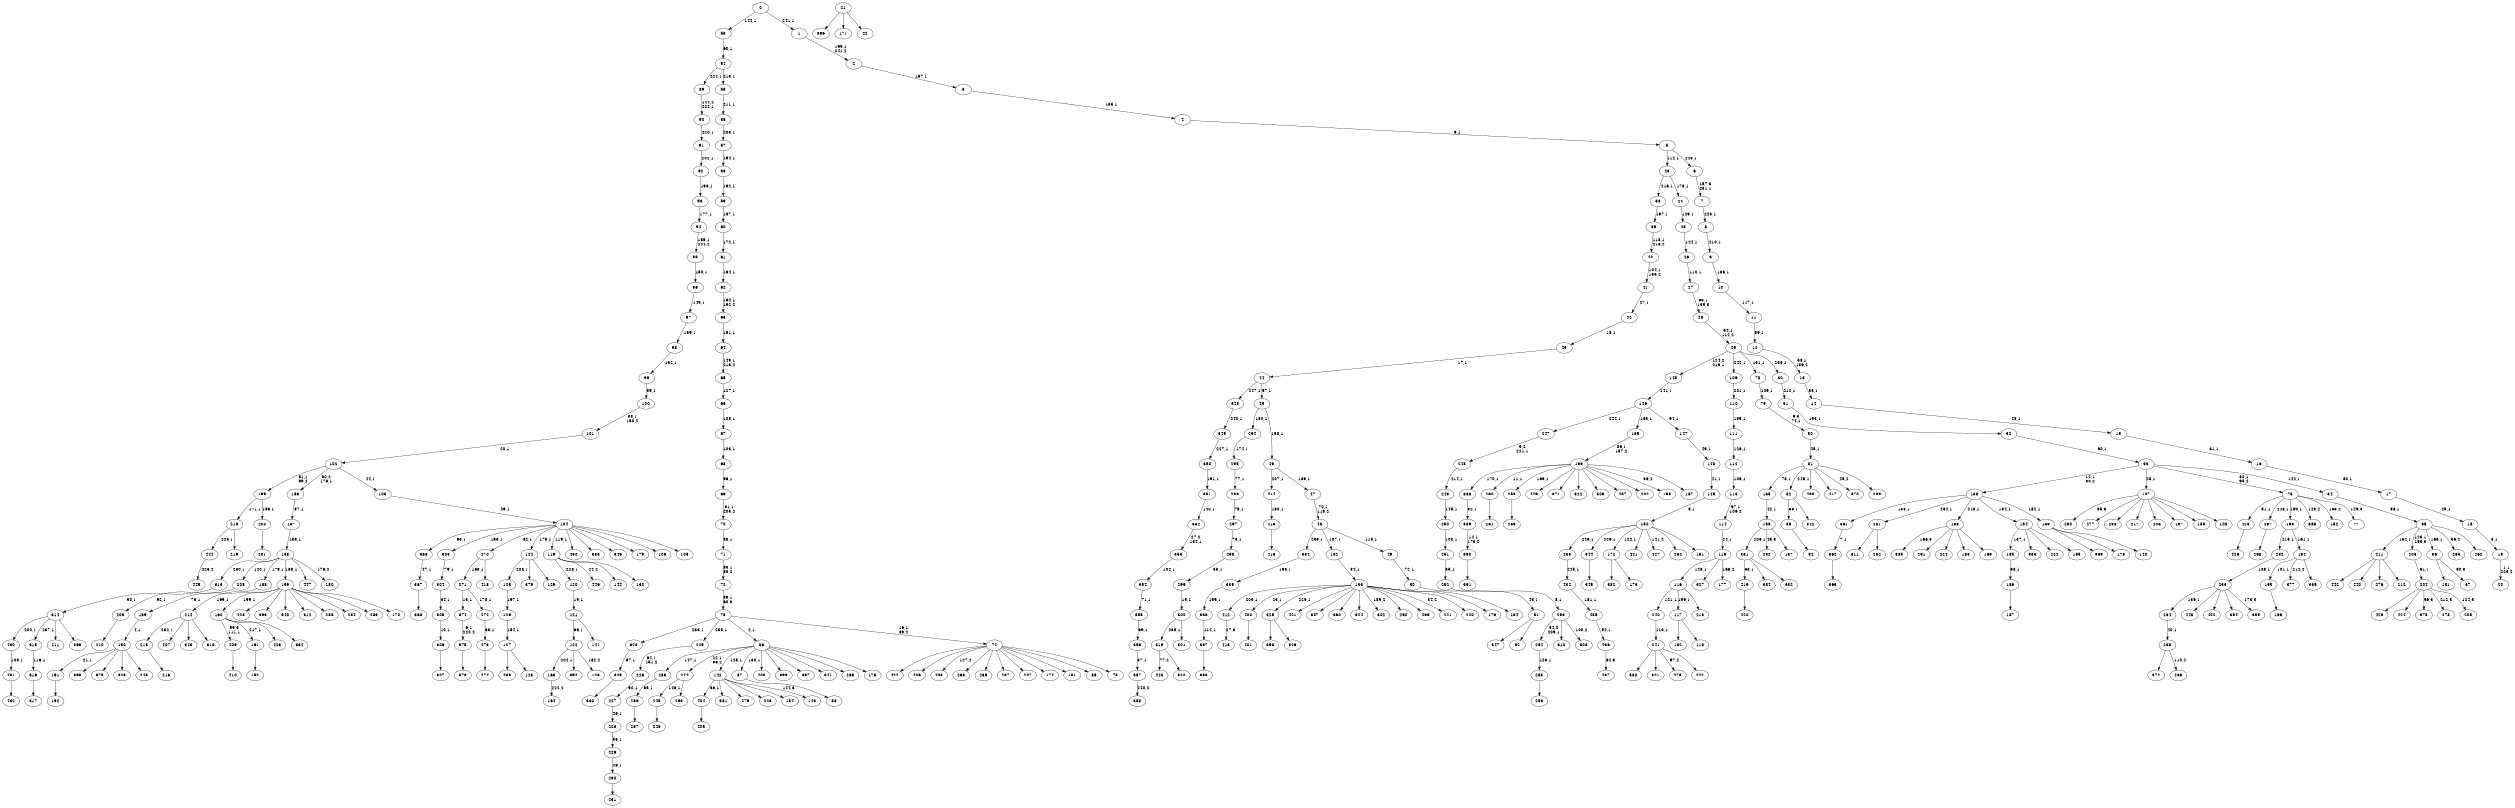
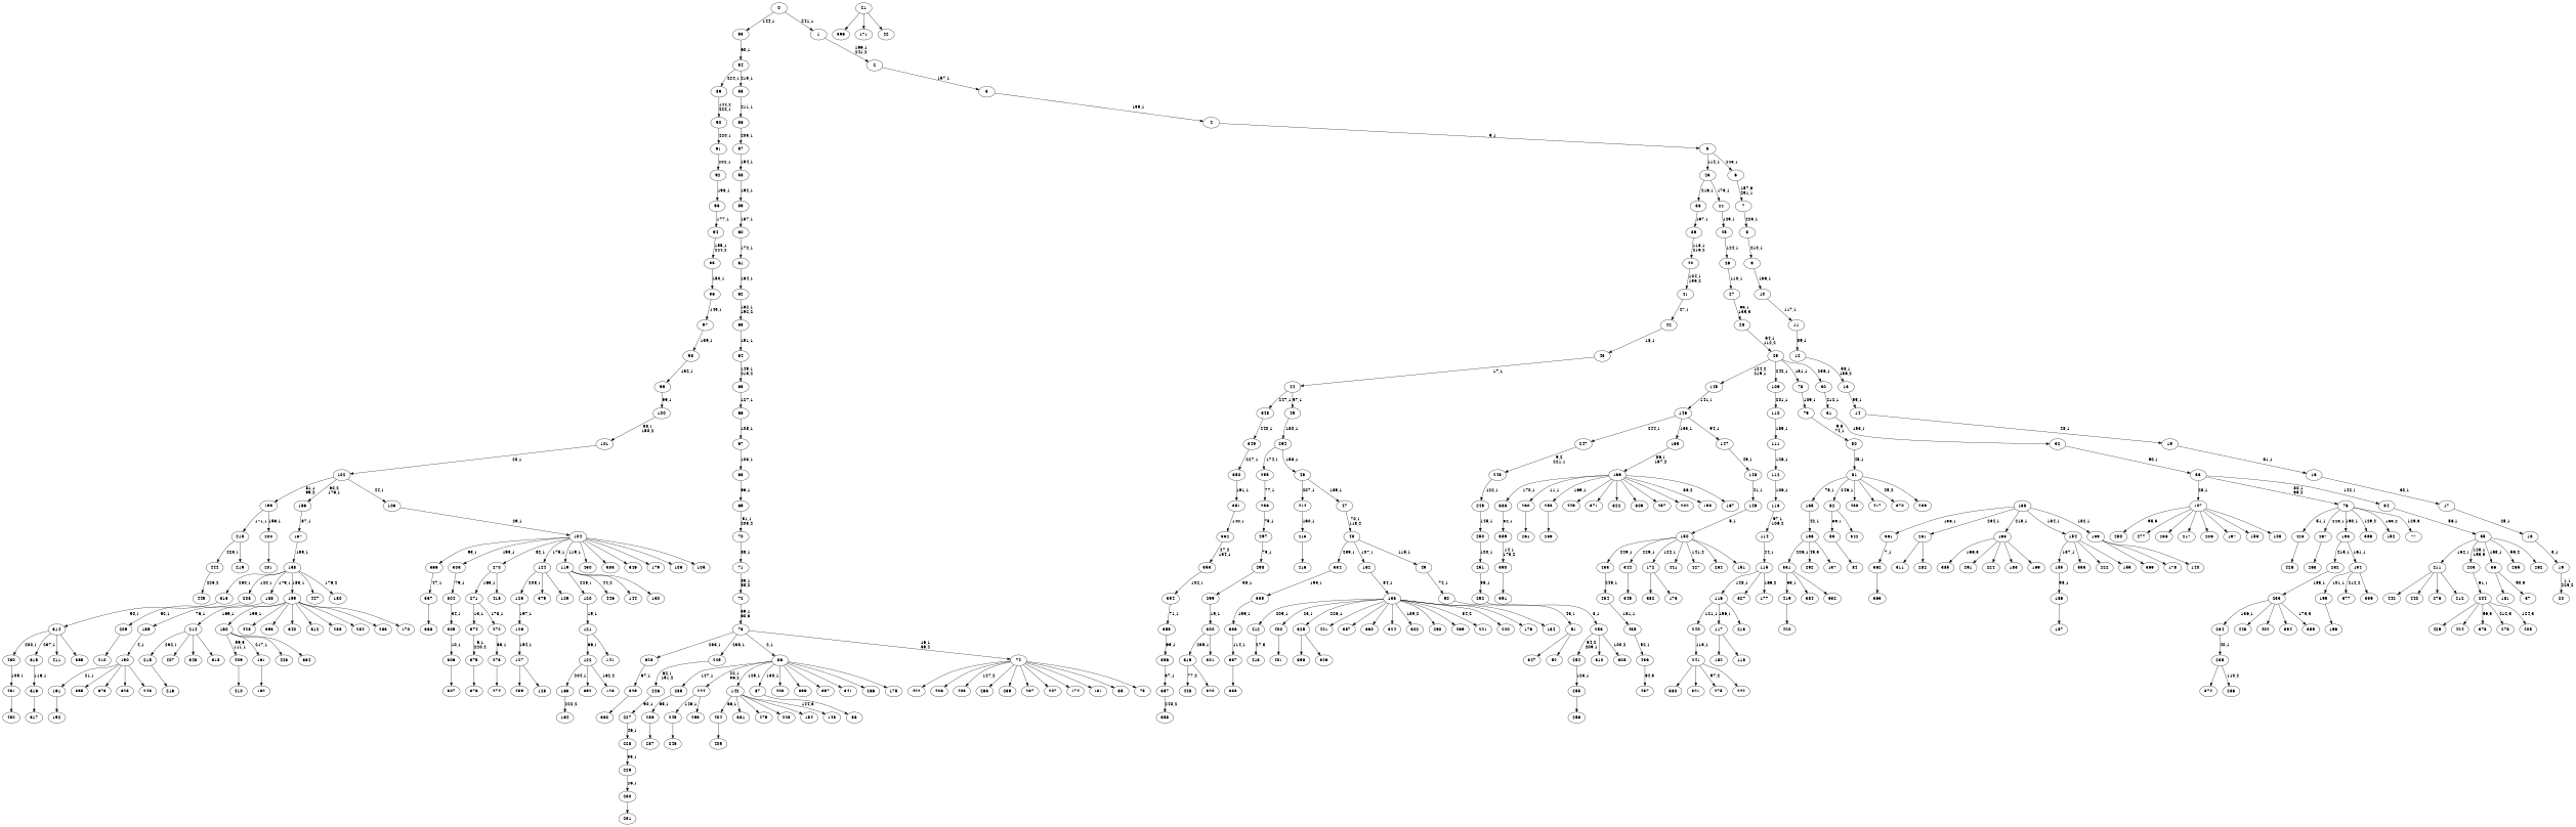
  digraph {
    444
    445
    436
    437
    435
    434
    433
    431
    432
    430
    425
    426
    419
    420
    415
    416
    414
    412
    413
    409
    410
    404
    405
    400
    401
    390
    391
    389
    388
    375
    376
    374
    367
    368
    366
    362
    363
    361
    357
    358
    356
    355
    354
    353
    352
    351
    350
    349
    348
    344
    345
    337
    338
    336
    335
    334
    331
    384
    332
    329
    330
    328
    325
    398
    326
    319
    448
    320
    316
    317
    315
    314
    411
    365
    313
    306
    307
    305
    304
    303
    300
    301
    299
    298
    297
    296
    295
    294
    286
    287
    285
    281
    311
    282
    273
    274
    272
    271
    270
    418
    267
    268
    260
    261
    258
    259
    255
    256
    254
    253
    310
    308
    252
    251
    250
    249
    248
    247
    245
    246
    244
    293
    241
    380
    321
    275
    242
    240
    235
    372
    236
    234
    233
    443
    402
    394
    359
    232
    230
    231
    229
    228
    227
    226
    225
    218
    219
    215
    216
    214
    407
    343
    318
    211
    442
    440
    276
    212
    209
    210
    208
    204
    429
    424
    378
    278
    205
    203
    200
    201
    199
    195
    196
    194
    377
    339
    193
    191
    192
    190
    395
    n182 [label=673]
    323
    243
    189
    188
    186
    187
    185
    172
    382
    173
    168
    385
    291
    224
    183
    169
    166
    449
    371
    322
    309
    257
    202
    198
    167
    165
    163
    164
    161
    162
    160
    423
    364
    159
    428
    393
    340
    312
    288
    284
    283
    170
    158
    447
    180
    157
    156
    154
    333
    222
    155
    150
    441
    427
    264
    151
    149
    148
    147
    146
    145
    142
    381
    279
    223
    184
    143
    139
    369
    178
    140
    138
    136
    292
    137
    135
    133
    421
    387
    360
    324
    302
    290
    269
    221
    220
    176
    134
    132
    127
    439
    128
    126
    125
    124
    379
    129
    122
    392
    123
    121
    141
    120
    119
    446
    144
    130
    117
    182
    118
    116
    213
    115
    327
    177
    114
    113
    112
    111
    110
    109
    107
    280
    277
    238
    217
    206
    197
    153
    108
    104
    450
    383
    346
    179
    106
    105
    103
    102
    101
    100
    99
    98
    97
    96
    95
    94
    93
    92
    91
    90
    89
    87
    88
    86
    408
    399
    397
    341
    266
    175
    83
    84
    82
    342
    81
    438
    417
    370
    289
    80
    79
    78
    76
    386
    152
    77
    74
    422
    406
    403
    263
    239
    237
    207
    174
    131
    85
    75
    73
    72
    71
    70
    69
    68
    67
    66
    65
    64
    63
    62
    61
    60
    59
    58
    57
    56
    55
    54
    53
    51
    347
    52
    50
    49
    48
    47
    46
    45
    44
    43
    42
    41
    40
    39
    38
    36
    181
    37
    35
    265
    262
    34
    33
    32
    31
    30
    29
    28
    27
    26
    25
    24
    23
    21
    396
    171
    22
    19
    20
    18
    17
    16
    15
    14
    13
    12
    11
    10
    9
    8
    7
    6
    5
    4
    3
    2
    1
    0
    444 -> 445 [label="225,2"]
    436 -> 437 [label="64,3"]
    435 -> 436 [label="52,1"]
    434 -> 435 [label="181,1"]
    433 -> 434 [label="245,1"]
    431 -> 432
    430 -> 431 [label="105,1"]
    425 -> 426
    419 -> 420
    415 -> 416
    414 -> 415 [label="160,1"]
    412 -> 413 [label="27,3"]
    409 -> 410
    404 -> 405
    400 -> 401
    390 -> 391
    389 -> 390 [label="14,1\n173,2"]
    388 -> 389 [label="32,1"]
    375 -> 376
    374 -> 375 [label="6,1\n220,2"]
    367 -> 368
    366 -> 367 [label="47,1"]
    362 -> 363
    361 -> 362 [label="7,1"]
    357 -> 358 [label="240,2"]
    356 -> 357 [label="37,1"]
    355 -> 356 [label="69,1"]
    354 -> 355 [label="71,1"]
    353 -> 354 [label="102,1"]
    352 -> 353 [label="27,2\n134,1"]
    351 -> 352 [label="140,1"]
    350 -> 351 [label="191,1"]
    349 -> 350 [label="227,1"]
    348 -> 349 [label="240,1"]
    344 -> 345
    337 -> 338
    336 -> 337 [label="114,1"]
    335 -> 336 [label="159,1"]
    334 -> 335 [label="195,1"]
    331 -> 419 [label="53,1"]
    331 -> 384
    331 -> 332
    329 -> 330
    328 -> 329 [label="67,1"]
    325 -> 398
    325 -> 326
    319 -> 448 [label="77,2"]
    319 -> 320
    316 -> 317
    315 -> 316 [label="116,1"]
    314 -> 430 [label="200,1"]
    314 -> 315 [label="237,1"]
    314 -> 411
    314 -> 365
    313 -> 314 [label="50,1"]
    306 -> 307
    305 -> 306 [label="10,1"]
    304 -> 305 [label="34,1"]
    303 -> 304 [label="79,1"]
    300 -> 319 [label="235,1"]
    300 -> 301
    299 -> 300 [label="15,1"]
    298 -> 299 [label="33,1"]
    297 -> 298 [label="73,1"]
    296 -> 297 [label="75,1"]
    295 -> 296 [label="77,1"]
    294 -> 295 [label="174,1"]
    286 -> 287
    285 -> 286 [label="65,1"]
    281 -> 311
    281 -> 282
    273 -> 274
    272 -> 273 [label="63,1"]
    271 -> 374 [label="13,1"]
    271 -> 272 [label="178,1"]
    270 -> 271 [label="163,1"]
    270 -> 418
    267 -> 268
    260 -> 261
    258 -> 259
    255 -> 256
    254 -> 255 [label="123,1"]
    253 -> 254 [label="64,2\n209,1"]
    253 -> 310
    253 -> 308 [label="100,2"]
    252 -> 253 [label="8,1"]
    251 -> 252 [label="85,1"]
    250 -> 251 [label="100,1"]
    249 -> 250 [label="145,1"]
-   248 -> 249 [label="214,1"]
+   248 -> 249 [label="122,1"]
    247 -> 248 [label="9,2\n221,1"]
    245 -> 246
    244 -> 245 [label="146,1"]
    244 -> 293
    241 -> 380
    241 -> 321
    241 -> 275 [label="97,2"]
    241 -> 242
    240 -> 241 [label="113,1"]
    235 -> 372
    235 -> 236 [label="110,2"]
    234 -> 235 [label="40,1"]
    233 -> 234 [label="136,1"]
    233 -> 443
    233 -> 402
    233 -> 394
    233 -> 359 [label="173,3"]
    232 -> 233 [label="188,1"]
    230 -> 231
    229 -> 230 [label="26,1"]
    228 -> 229 [label="35,1"]
    227 -> 228 [label="46,1"]
    226 -> 227 [label="90,1"]
    225 -> 226 [label="62,1\n151,2"]
    218 -> 444 [label="225,1"]
    218 -> 219
    215 -> 216
    214 -> 215 [label="232,1"]
    214 -> 407
    214 -> 343
    214 -> 318
    211 -> 442
    211 -> 440
    211 -> 276
    211 -> 212
    209 -> 210
    208 -> 209 [label="92,1"]
    204 -> 429
    204 -> 424
    204 -> 378 [label="56,3"]
    204 -> 278 [label="212,3"]
    204 -> 205 [label="124,3"]
    203 -> 204 [label="61,1"]
    200 -> 201
    199 -> 218 [label="171,1"]
    199 -> 200 [label="156,1"]
    195 -> 196
    194 -> 195 [label="101,1"]
    194 -> 377 [label="212,2"]
    194 -> 339
    193 -> 232 [label="215,1"]
    193 -> 194 [label="161,1"]
    191 -> 192
    190 -> 191 [label="21,1"]
    190 -> 395
    190 -> n182
    190 -> 323
    190 -> 243
    189 -> 190 [label="4,1"]
    188 -> 189 [label="76,1"]
    186 -> 187
    185 -> 186 [label="98,1"]
    172 -> 382
    172 -> 173
    168 -> 385 [label="166,3"]
    168 -> 291
    168 -> 224
    168 -> 183
    168 -> 169
    166 -> 388 [label="170,1"]
    166 -> 260 [label="11,1"]
    166 -> 258 [label="169,1"]
    166 -> 449
    166 -> 371
    166 -> 322
    166 -> 309
    166 -> 257
    166 -> 202
    166 -> 198 [label="86,2"]
    166 -> 167
    165 -> 166 [label="86,1\n157,2"]
    163 -> 164 [label="222,2"]
    161 -> 162
    160 -> 409 [label="99,3\n111,1"]
    160 -> 161 [label="217,1"]
    160 -> 423
    160 -> 364
    159 -> 214 [label="165,1"]
    159 -> 160 [label="199,1"]
    159 -> 428
    159 -> 393
    159 -> 340
    159 -> 312
    159 -> 288
    159 -> 284
    159 -> 283
    159 -> 170
    158 -> 313 [label="230,1"]
    158 -> 208 [label="120,1"]
    158 -> 188 [label="179,1"]
    158 -> 159 [label="183,1"]
    158 -> 447
    158 -> 180 [label="176,2"]
    157 -> 158 [label="133,1"]
    156 -> 157 [label="87,1"]
    154 -> 185 [label="137,1"]
    154 -> 333
    154 -> 222
    154 -> 155
    150 -> 433 [label="249,1"]
    150 -> 344 [label="229,1"]
    150 -> 172 [label="122,1"]
    150 -> 441
    150 -> 427 [label="141,2"]
    150 -> 264
    150 -> 151
    149 -> 150 [label="5,1"]
    148 -> 149 [label="41,1"]
    147 -> 148 [label="49,1"]
    146 -> 247 [label="244,1"]
    146 -> 165 [label="133,1"]
    146 -> 147 [label="94,1"]
    145 -> 146 [label="141,1"]
    142 -> 404 [label="36,1"]
    142 -> 381
    142 -> 279
    142 -> 223
    142 -> 184
    142 -> 143 [label="144,3"]
    139 -> 369
    139 -> 178
    139 -> 140
    138 -> 361 [label="138,1"]
    138 -> 281 [label="234,1"]
    138 -> 168 [label="218,1"]
    138 -> 154 [label="184,1"]
    138 -> 139 [label="182,1"]
    136 -> 331 [label="206,1"]
    136 -> 292 [label="45,3"]
    136 -> 137
    135 -> 136 [label="42,1"]
    133 -> 412 [label="205,1"]
    133 -> 400 [label="23,1"]
    133 -> 325 [label="226,1"]
    133 -> 421
    133 -> 387
    133 -> 360
    133 -> 324
    133 -> 302 [label="189,2"]
    133 -> 290
    133 -> 269
    133 -> 221 [label="84,2"]
    133 -> 220
    133 -> 176
    133 -> 134
    132 -> 133 [label="84,1"]
    127 -> 439
    127 -> 128
    126 -> 127 [label="154,1"]
    125 -> 126 [label="197,1"]
    124 -> 125 [label="208,1"]
    124 -> 379
    124 -> 129
    122 -> 163 [label="204,1"]
    122 -> 392
    122 -> 123 [label="132,2"]
    121 -> 122 [label="66,1"]
    121 -> 141
    120 -> 121 [label="19,1"]
    119 -> 120 [label="228,1"]
    119 -> 446 [label="44,2"]
    119 -> 144
    119 -> 130
    117 -> 182
    117 -> 118
    116 -> 240 [label="121,1"]
    116 -> 117 [label="196,1"]
    116 -> 213
    115 -> 116 [label="148,1"]
    115 -> 327
    115 -> 177 [label="166,2"]
    114 -> 115 [label="24,1"]
    113 -> 114 [label="97,1\n106,2"]
    112 -> 113 [label="106,1"]
    111 -> 112 [label="126,1"]
    110 -> 111 [label="185,1"]
    109 -> 110 [label="201,1"]
    107 -> 280 [label="95,3"]
    107 -> 277
    107 -> 238
    107 -> 217
    107 -> 206
    107 -> 197
    107 -> 153
    107 -> 108
    104 -> 366 [label="93,1"]
    104 -> 303 [label="193,1"]
    104 -> 270 [label="82,1"]
    104 -> 124 [label="175,1"]
    104 -> 119 [label="119,1"]
    104 -> 450
    104 -> 383
    104 -> 346
    104 -> 179
    104 -> 106
    104 -> 105
    103 -> 104 [label="29,1"]
    102 -> 199 [label="81,1\n99,2"]
    102 -> 156 [label="60,2\n176,1"]
    102 -> 103 [label="44,1"]
    101 -> 102 [label="20,1"]
    100 -> 101 [label="38,1\n150,2"]
    99 -> 100 [label="99,1"]
    98 -> 99 [label="132,1"]
    97 -> 98 [label="139,1"]
    96 -> 97 [label="143,1"]
    95 -> 96 [label="150,1"]
    94 -> 95 [label="155,1\n224,2"]
    93 -> 94 [label="177,1"]
    92 -> 93 [label="198,1"]
    91 -> 92 [label="202,1"]
    90 -> 91 [label="220,1"]
    89 -> 90 [label="144,2\n222,1"]
    87 -> 88
    86 -> 285 [label="147,1"]
    86 -> 244 [label="22,1\n96,2"]
    86 -> 142 [label="125,1"]
    86 -> 87 [label="130,1"]
    86 -> 408
    86 -> 399
    86 -> 397
    86 -> 341
    86 -> 266
    86 -> 175
    83 -> 84
    82 -> 83 [label="59,1"]
    82 -> 342
    81 -> 135 [label="78,1"]
    81 -> 82 [label="246,1"]
    81 -> 438
    81 -> 417
    81 -> 370 [label="45,2"]
    81 -> 289
    80 -> 81 [label="45,1"]
    79 -> 80 [label="9,3\n74,1"]
    78 -> 79 [label="109,1"]
    76 -> 425 [label="51,1"]
    76 -> 267 [label="248,1"]
    76 -> 193 [label="190,1"]
    76 -> 386 [label="129,2"]
    76 -> 152 [label="153,2"]
    76 -> 77 [label="129,3"]
    74 -> 422
    74 -> 406
    74 -> 403 [label="127,2"]
    74 -> 263
    74 -> 239
    74 -> 237
    74 -> 207
    74 -> 174
    74 -> 131
    74 -> 85
    74 -> 75
    73 -> 328 [label="233,1"]
    73 -> 225 [label="238,1"]
    73 -> 86 [label="2,1"]
    73 -> 74 [label="16,1\n39,2"]
    72 -> 73 [label="39,1\n60,3"]
    71 -> 72 [label="83,1\n88,2"]
    70 -> 71 [label="88,1"]
    69 -> 70 [label="91,1\n203,2"]
    68 -> 69 [label="96,1"]
    67 -> 68 [label="103,1"]
    66 -> 67 [label="108,1"]
    65 -> 66 [label="127,1"]
    64 -> 65 [label="149,1\n213,2"]
    63 -> 64 [label="151,1"]
    62 -> 63 [label="162,1\n192,2"]
    61 -> 62 [label="164,1"]
    60 -> 61 [label="172,1"]
    59 -> 60 [label="187,1"]
    58 -> 59 [label="192,1"]
    57 -> 58 [label="194,1"]
    56 -> 57 [label="203,1"]
    55 -> 56 [label="211,1"]
    54 -> 89 [label="224,1"]
    54 -> 55 [label="213,1"]
    53 -> 54 [label="60,1"]
    51 -> 347
    51 -> 52
    50 -> 51 [label="43,1"]
    49 -> 50 [label="72,1"]
    48 -> 334 [label="239,1"]
    48 -> 132 [label="107,1"]
    48 -> 49 [label="115,1"]
    47 -> 48 [label="70,1\n118,2"]
    46 -> 414 [label="207,1"]
    46 -> 47 [label="189,1"]
    45 -> 294 [label="180,1"]
-   45 -> 46 [label="158,1"]
+   294 -> 46 [label="158,1"]
    44 -> 348 [label="247,1"]
    44 -> 45 [label="57,1"]
    43 -> 44 [label="17,1"]
    42 -> 43 [label="18,1"]
    41 -> 42 [label="27,1"]
    40 -> 41 [label="104,1\n135,2"]
    39 -> 40 [label="118,1\n216,2"]
    38 -> 39 [label="167,1"]
    36 -> 181
    36 -> 37 [label="90,3"]
    35 -> 211 [label="152,1"]
    35 -> 203 [label="128,1\n153,3"]
    35 -> 36 [label="168,1"]
    35 -> 265 [label="56,2"]
    35 -> 262
    34 -> 35 [label="56,1"]
-   33 -> 138 [label="12,1\n90,2"]
    33 -> 107 [label="28,1"]
    33 -> 76 [label="80,1\n95,2"]
    33 -> 34 [label="142,1"]
    32 -> 33 [label="90,1"]
    31 -> 32 [label="153,1"]
    30 -> 31 [label="212,1"]
    29 -> 145 [label="124,2\n219,1"]
    29 -> 109 [label="242,1"]
    29 -> 78 [label="131,1"]
    29 -> 30 [label="236,1"]
    28 -> 29 [label="64,1\n112,2"]
    27 -> 28 [label="95,1\n135,3"]
    26 -> 27 [label="110,1"]
    25 -> 26 [label="124,1"]
    24 -> 25 [label="129,1"]
    23 -> 38 [label="216,1"]
    23 -> 24 [label="173,1"]
    21 -> 396
    21 -> 171
    21 -> 22
    19 -> 20 [label="1,1\n223,2"]
    18 -> 19 [label="3,1"]
    17 -> 18 [label="25,1"]
    16 -> 17 [label="30,1"]
    15 -> 16 [label="31,1"]
    14 -> 15 [label="48,1"]
    13 -> 14 [label="55,1"]
    12 -> 13 [label="58,1\n186,2"]
    11 -> 12 [label="89,1"]
    10 -> 11 [label="117,1"]
    9 -> 10 [label="186,1"]
    8 -> 9 [label="210,1"]
    7 -> 8 [label="223,1"]
    6 -> 7 [label="157,3\n231,1"]
    5 -> 23 [label="112,1"]
    5 -> 6 [label="243,1"]
    4 -> 5 [label="9,1"]
    3 -> 4 [label="135,1"]
    2 -> 3 [label="157,1"]
    1 -> 2 [label="166,1\n241,2"]
    0 -> 53 [label="144,1"]
    0 -> 1 [label="241,1"]
  }
